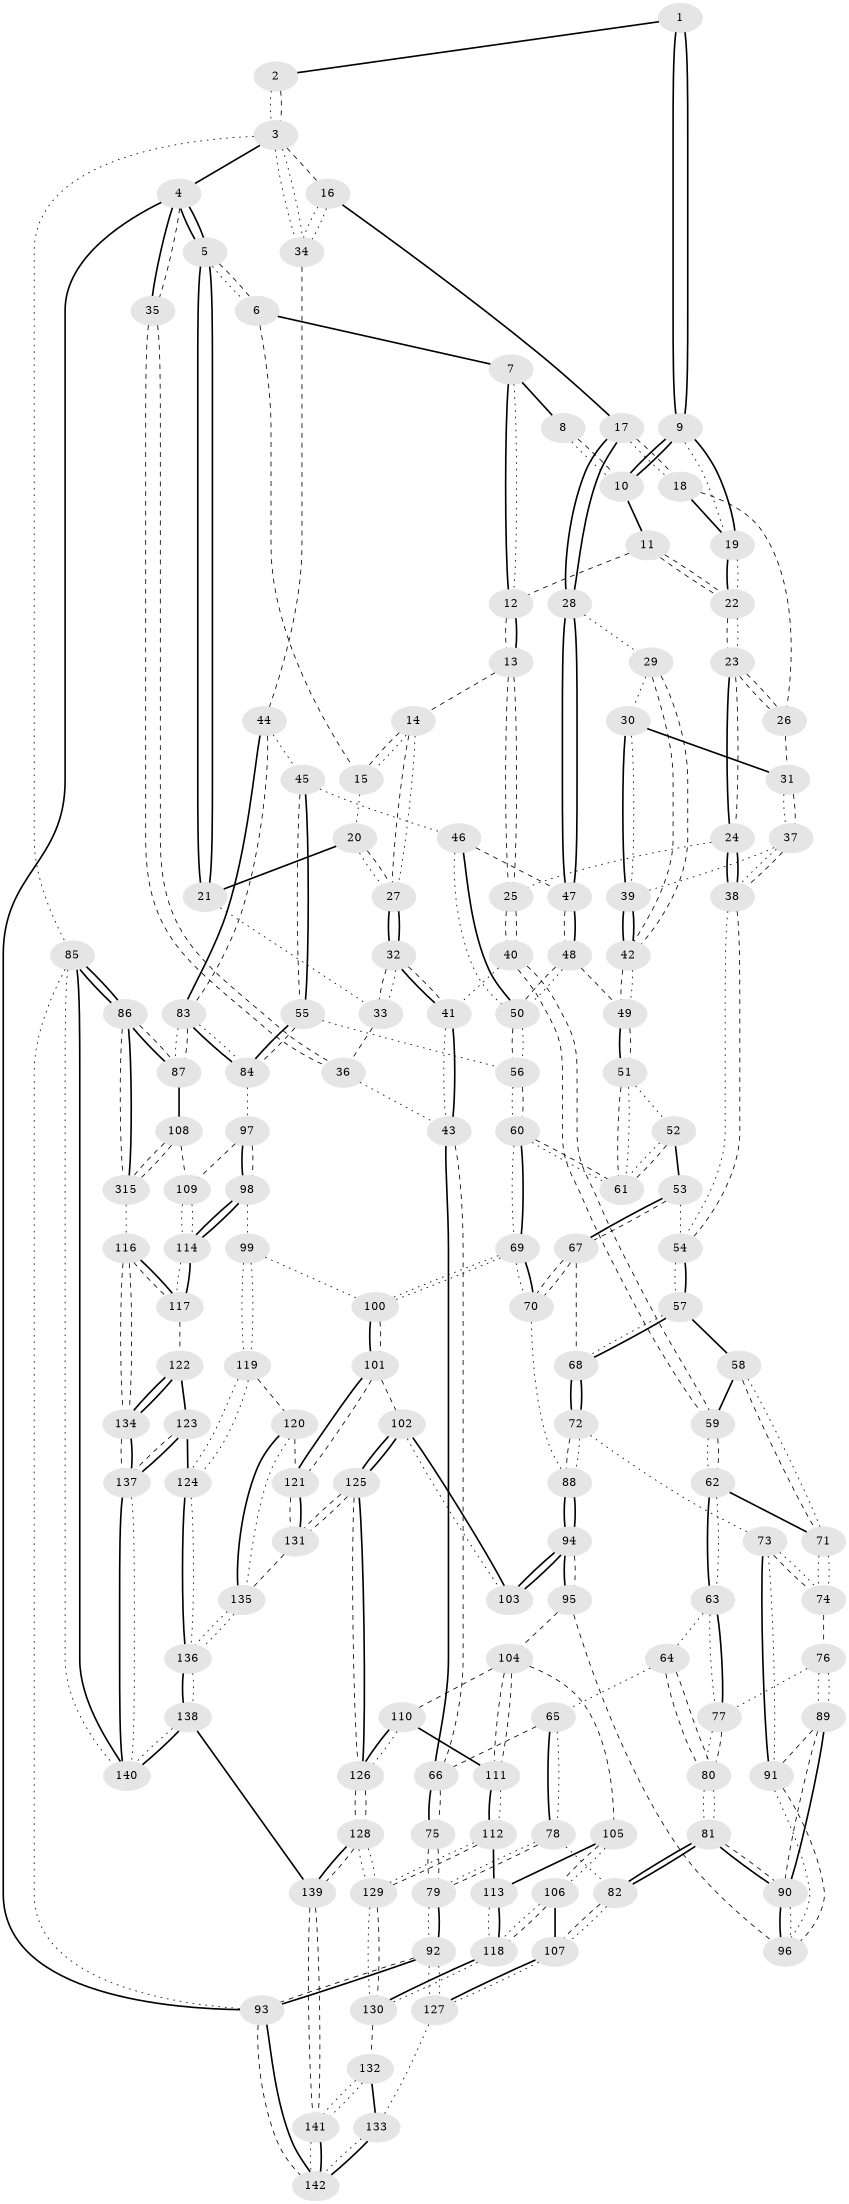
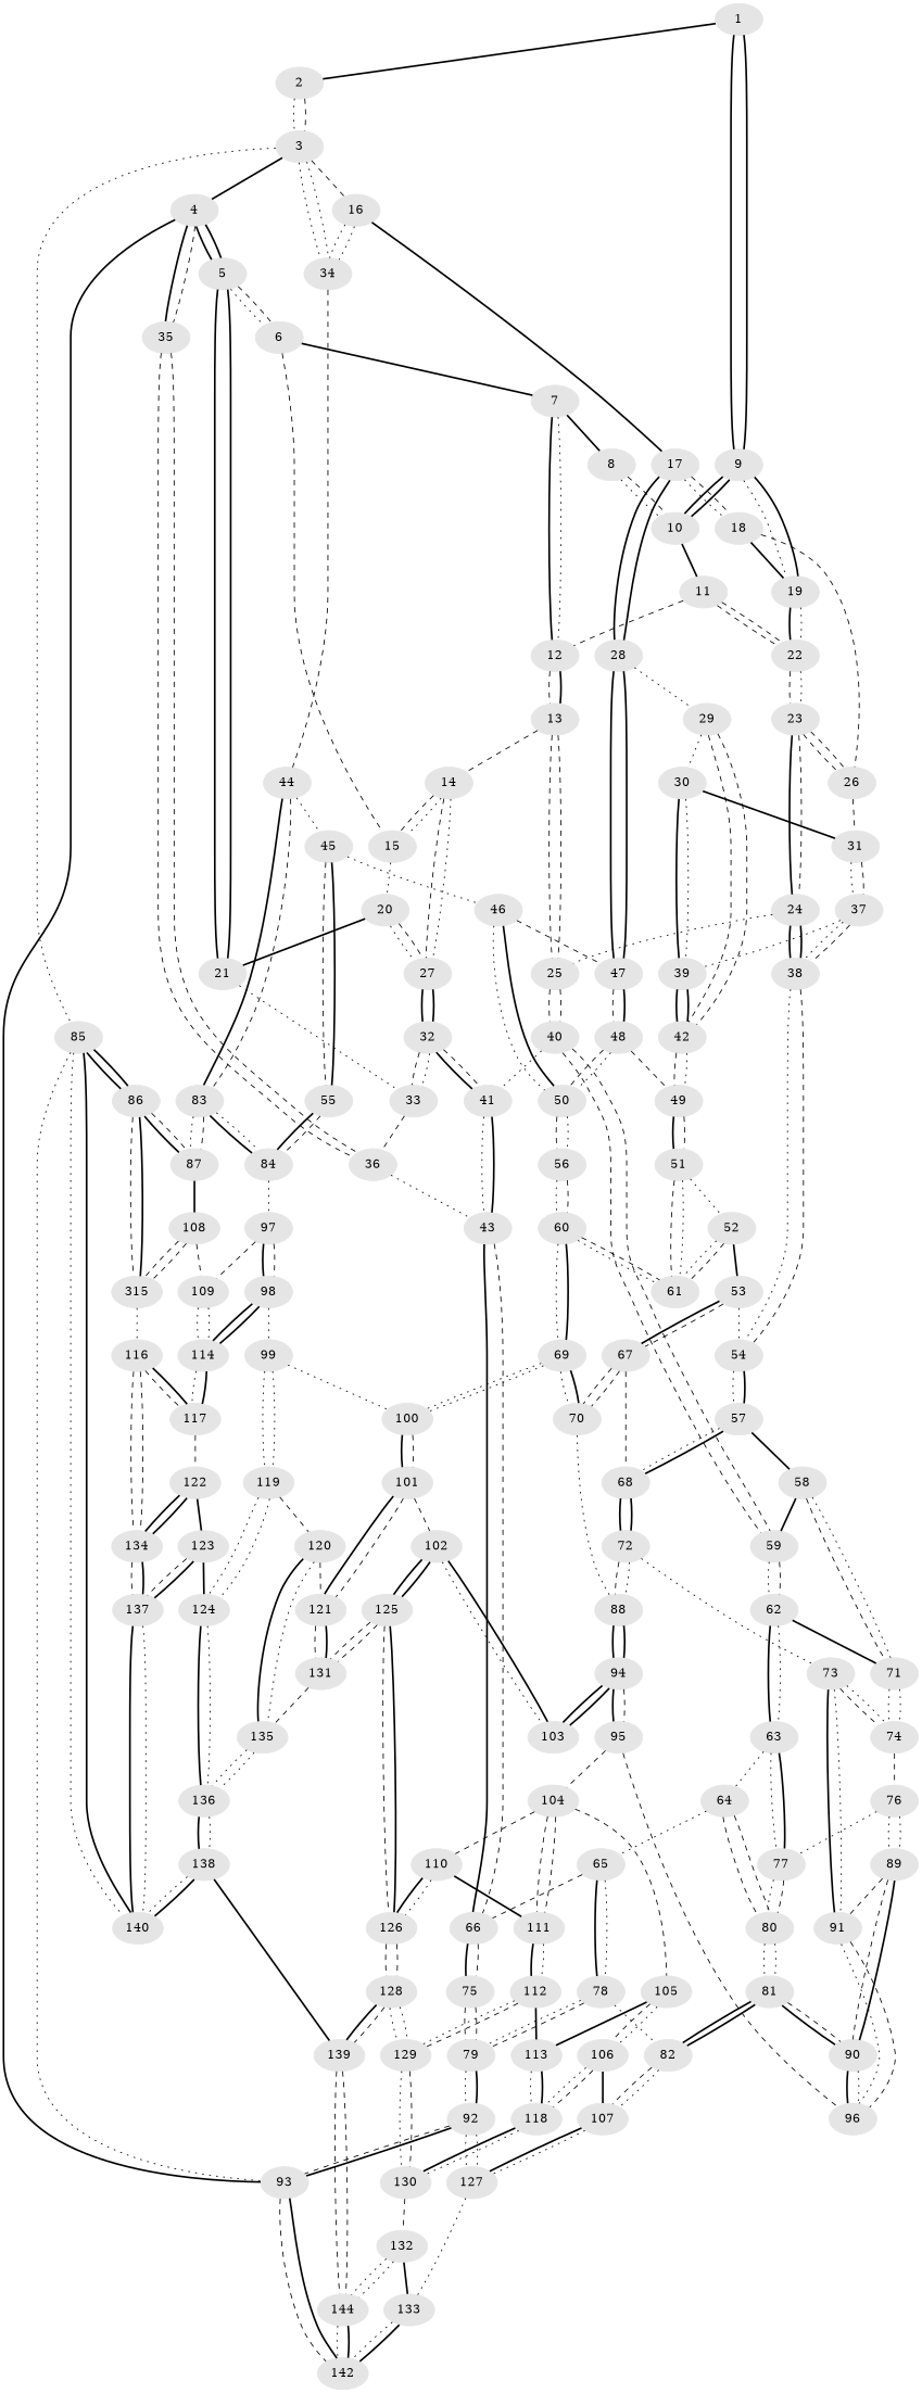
  graph {
    node [color=gray90 style=filled]
    edge [style=dashed]
    1
    2
    9
    3
    10
    19
    16
    4
    34
    85
    17
    5
    35
    93
    44
    86
    140
    6
    21
    36
    142
    7
    15
    33
    8
    12
    20
    13
    11
    22
    23
    14
    25
    27
    40
    32
    18
    28
    26
    29
    47
    31
    24
    38
    54
    41
    59
    37
    30
    42
    48
    39
    49
    43
    45
    83
    75
    79
    66
    57
    62
    51
    46
    55
    84
    87
    50
    56
    52
    61
    60
    53
    67
    68
    70
    58
    97
    69
    71
    72
    74
    63
    100
    64
    77
    65
    80
    78
    81
    82
    88
    73
    101
    94
    76
    91
    96
    89
    92
    90
    107
    127
    108
    98
    109
    n106 [label=315]
    116
    95
    103
    133
    104
    110
    105
    111
    99
    114
    119
    117
    120
    124
    102
    121
    125
    131
    126
    106
    113
    112
    118
    130
    128
    129
    122
    134
    137
    123
    132
    135
    136
    138
    139
-   141
+   141 [label=144]
    1 -- 2 [style=bold]
    1 -- 9 [style=bold]
    1 -- 9 [style=bold]
    2 -- 3 [style=dotted]
    2 -- 3
    9 -- 10 [style=bold]
    9 -- 10 [style=bold]
    9 -- 19 [style=dotted]
    9 -- 19 [style=bold]
    3 -- 16
    3 -- 4 [style=bold]
    3 -- 34 [style=dotted]
    3 -- 34 [style=dotted]
    3 -- 85 [style=dotted]
    10 -- 11 [style=bold]
    19 -- 22 [style=bold]
    19 -- 22 [style=dotted]
    16 -- 34 [style=dotted]
    16 -- 34 [style=dotted]
    16 -- 17 [style=bold]
    4 -- 5 [style=bold]
    4 -- 5 [style=bold]
    4 -- 35 [style=bold]
    4 -- 35
    4 -- 93 [style=bold]
    34 -- 44
    85 -- 93 [style=dotted]
    85 -- 86 [style=bold]
    85 -- 86 [style=bold]
    85 -- 140 [style=dotted]
    85 -- 140 [style=bold]
    17 -- 18 [style=dotted]
    17 -- 18
    17 -- 28 [style=bold]
    17 -- 28 [style=bold]
    5 -- 6 [style=dotted]
    5 -- 6
    5 -- 21 [style=bold]
    5 -- 21 [style=bold]
    35 -- 36
    35 -- 36
    93 -- 142
    93 -- 142 [style=bold]
    44 -- 45 [style=dotted]
    44 -- 83 [style=bold]
    44 -- 83
    86 -- 87 [style=bold]
    86 -- 87
    86 -- n106
    86 -- n106 [style=bold]
    6 -- 7 [style=bold]
    6 -- 15
    21 -- 33 [style=dotted]
    36 -- 43 [style=dotted]
    7 -- 8 [style=bold]
    7 -- 12 [style=bold]
    7 -- 12 [style=dotted]
    15 -- 20 [style=dotted]
    33 -- 36
    8 -- 10 [style=dotted]
    8 -- 10
    12 -- 13
    12 -- 13 [style=bold]
    20 -- 21 [style=bold]
    20 -- 27 [style=dotted]
    20 -- 27
    13 -- 14
    13 -- 25
    13 -- 25
    11 -- 12
    11 -- 22
    11 -- 22
    22 -- 23
    22 -- 23 [style=dotted]
    23 -- 26
    23 -- 26
    23 -- 24 [style=bold]
    23 -- 24
    14 -- 15
    14 -- 15 [style=dotted]
    14 -- 27
    14 -- 27 [style=dotted]
    25 -- 40
    25 -- 40
    27 -- 32 [style=bold]
    27 -- 32 [style=bold]
    40 -- 41 [style=dotted]
    40 -- 59
    40 -- 59
    32 -- 33
    32 -- 33 [style=dotted]
    32 -- 41 [style=bold]
    32 -- 41
    18 -- 19 [style=bold]
    18 -- 26
    28 -- 29 [style=dotted]
    28 -- 47 [style=bold]
    28 -- 47 [style=bold]
    26 -- 31
    29 -- 30 [style=dotted]
    29 -- 42
    29 -- 42
    47 -- 48
    47 -- 48 [style=bold]
    31 -- 37 [style=dotted]
    31 -- 37
    24 -- 25 [style=dotted]
    24 -- 38 [style=bold]
    24 -- 38 [style=bold]
    38 -- 54 [style=dotted]
    38 -- 54
    54 -- 57 [style=dotted]
    54 -- 57 [style=bold]
    41 -- 43 [style=dotted]
    41 -- 43 [style=bold]
    59 -- 62 [style=dotted]
    59 -- 62
    37 -- 38 [style=dotted]
    37 -- 38
    37 -- 39 [style=dotted]
    30 -- 31 [style=bold]
    30 -- 39 [style=bold]
    30 -- 39 [style=dotted]
    42 -- 49
    42 -- 49 [style=dotted]
    48 -- 49
    48 -- 50
    48 -- 50 [style=dotted]
    39 -- 42 [style=bold]
    39 -- 42 [style=bold]
    49 -- 51 [style=bold]
    49 -- 51
    43 -- 66 [style=bold]
    43 -- 66
    45 -- 46 [style=dotted]
    45 -- 55
    45 -- 55 [style=bold]
    83 -- 84 [style=bold]
    83 -- 84 [style=dotted]
    83 -- 87 [style=dotted]
    83 -- 87
    75 -- 79
    75 -- 79
    79 -- 92 [style=dotted]
    79 -- 92 [style=bold]
    66 -- 75 [style=bold]
    66 -- 75
    57 -- 68 [style=dotted]
    57 -- 68 [style=bold]
    57 -- 58 [style=bold]
    62 -- 71 [style=bold]
    62 -- 63 [style=bold]
    62 -- 63 [style=dotted]
    51 -- 52 [style=dotted]
    51 -- 61
    51 -- 61 [style=dotted]
    46 -- 47
    46 -- 50 [style=dotted]
    46 -- 50 [style=bold]
    55 -- 84 [style=bold]
    55 -- 84
-   55 -- 56 [style=dotted]
    84 -- 97 [style=dotted]
    87 -- 108 [style=bold]
    50 -- 56
    50 -- 56 [style=dotted]
    56 -- 60 [style=dotted]
    56 -- 60
    52 -- 61 [style=dotted]
    52 -- 61
    52 -- 53 [style=bold]
    60 -- 61 [style=dotted]
    60 -- 61
    60 -- 69 [style=dotted]
    60 -- 69 [style=bold]
    53 -- 54 [style=dotted]
    53 -- 67 [style=bold]
    53 -- 67
    67 -- 68
    67 -- 70
    67 -- 70
    68 -- 72 [style=bold]
    68 -- 72 [style=bold]
    70 -- 88 [style=dotted]
    58 -- 59 [style=bold]
    58 -- 71
    58 -- 71 [style=dotted]
    97 -- 98 [style=bold]
    97 -- 98
    97 -- 109
    69 -- 70 [style=dotted]
    69 -- 70 [style=bold]
    69 -- 100 [style=dotted]
    69 -- 100 [style=dotted]
    71 -- 74 [style=dotted]
    71 -- 74 [style=dotted]
    72 -- 88
    72 -- 88 [style=dotted]
    72 -- 73 [style=dotted]
    74 -- 76
    63 -- 64 [style=dotted]
    63 -- 77 [style=dotted]
    63 -- 77 [style=bold]
    100 -- 101 [style=bold]
    100 -- 101
    64 -- 65 [style=dotted]
    64 -- 80
    64 -- 80
    77 -- 80 [style=dotted]
    77 -- 80
    65 -- 66
    65 -- 78 [style=bold]
    65 -- 78 [style=dotted]
    80 -- 81 [style=dotted]
    80 -- 81 [style=dotted]
    78 -- 79 [style=dotted]
    78 -- 79
    78 -- 82 [style=dotted]
    81 -- 82 [style=bold]
    81 -- 82 [style=bold]
    81 -- 90 [style=bold]
    81 -- 90
    82 -- 107
    82 -- 107 [style=dotted]
    88 -- 94 [style=bold]
    88 -- 94 [style=bold]
    73 -- 74
    73 -- 74 [style=dotted]
    73 -- 91 [style=bold]
    73 -- 91 [style=dotted]
    101 -- 102
    101 -- 121 [style=bold]
    101 -- 121
    94 -- 95 [style=bold]
    94 -- 95
    94 -- 103 [style=bold]
    94 -- 103 [style=bold]
    76 -- 77 [style=dotted]
    76 -- 89 [style=dotted]
    76 -- 89 [style=dotted]
    91 -- 96 [style=dotted]
    91 -- 96
    89 -- 91
    89 -- 90
    89 -- 90 [style=bold]
    92 -- 93
    92 -- 93 [style=bold]
    92 -- 127 [style=dotted]
    92 -- 127 [style=dotted]
    90 -- 96 [style=bold]
    90 -- 96 [style=dotted]
    107 -- 127 [style=bold]
    107 -- 127 [style=dotted]
    127 -- 133 [style=dotted]
    108 -- 109
    108 -- n106
    108 -- n106
    98 -- 99 [style=dotted]
    98 -- 114 [style=bold]
    98 -- 114 [style=bold]
    109 -- 114 [style=dotted]
    109 -- 114 [style=dotted]
    n106 -- 116 [style=dotted]
    116 -- 117
    116 -- 117 [style=bold]
    116 -- 134
    116 -- 134
    95 -- 96
    95 -- 104
    133 -- 142 [style=dotted]
    133 -- 142 [style=bold]
    104 -- 110
    104 -- 105
    104 -- 111
    104 -- 111
    110 -- 111 [style=bold]
    110 -- 126 [style=bold]
    110 -- 126 [style=dotted]
    105 -- 106
    105 -- 106 [style=dotted]
    105 -- 113 [style=bold]
    111 -- 112 [style=bold]
    111 -- 112 [style=dotted]
    99 -- 100 [style=dotted]
    99 -- 119 [style=dotted]
    99 -- 119 [style=dotted]
    114 -- 117 [style=dotted]
    114 -- 117 [style=bold]
    119 -- 120
    119 -- 124 [style=dotted]
    119 -- 124 [style=dotted]
    117 -- 122
    120 -- 121
    120 -- 135 [style=bold]
    120 -- 135 [style=dotted]
    124 -- 136 [style=bold]
    124 -- 136 [style=dotted]
    102 -- 103 [style=dotted]
    102 -- 103 [style=bold]
    102 -- 125 [style=bold]
    102 -- 125 [style=bold]
    121 -- 131
    121 -- 131 [style=bold]
    125 -- 131
    125 -- 131
    125 -- 126
    125 -- 126 [style=bold]
    131 -- 135
    126 -- 128
    126 -- 128
    106 -- 107 [style=bold]
    106 -- 118 [style=dotted]
    106 -- 118
    113 -- 118 [style=dotted]
    113 -- 118 [style=bold]
    112 -- 113 [style=bold]
    112 -- 129 [style=dotted]
    112 -- 129
    118 -- 130 [style=bold]
    118 -- 130 [style=dotted]
    130 -- 132
    128 -- 129 [style=dotted]
    128 -- 129 [style=dotted]
    128 -- 139 [style=bold]
    128 -- 139
    129 -- 130 [style=dotted]
    129 -- 130
    122 -- 134 [style=bold]
    122 -- 134 [style=bold]
    122 -- 123 [style=bold]
    134 -- 137
    134 -- 137 [style=bold]
    137 -- 140 [style=bold]
    137 -- 140 [style=dotted]
    123 -- 124 [style=bold]
    123 -- 137
    123 -- 137 [style=bold]
    132 -- 133 [style=bold]
    132 -- 141 [style=dotted]
    132 -- 141 [style=dotted]
    135 -- 136 [style=dotted]
    135 -- 136 [style=dotted]
    136 -- 138 [style=bold]
    136 -- 138 [style=dotted]
    138 -- 140 [style=dotted]
    138 -- 140 [style=bold]
    138 -- 139 [style=bold]
    139 -- 141
    139 -- 141
    141 -- 142 [style=dotted]
    141 -- 142 [style=bold]
  }
